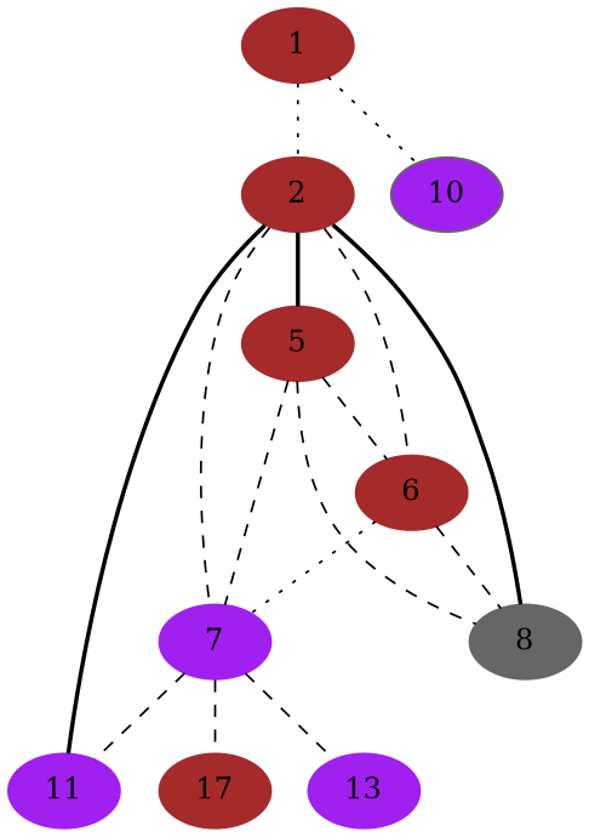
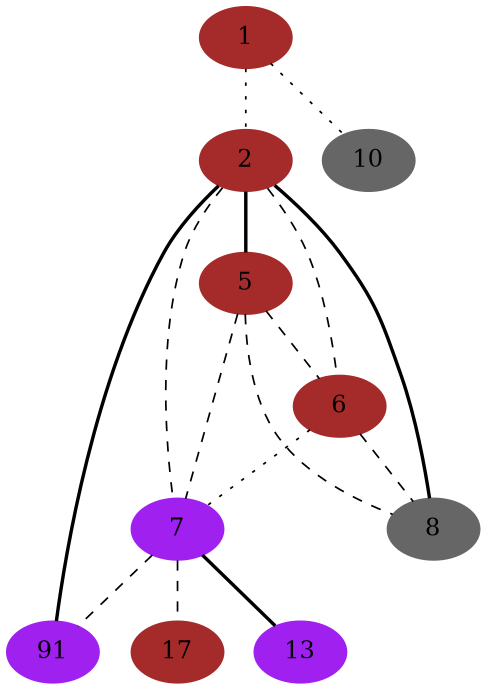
  graph {
    node [color=brown style=filled]
    edge [style=dashed weight=1.0]
    1
    2
-   10 [color=gray40 fillcolor=purple]
+   10 [color=gray40]
    5
    6
    7 [color=purple]
    8 [color=gray40]
-   11 [color=purple]
+   11 [color=purple label=91]
    13 [color=purple]
    17
    1 -- 2 [style=dotted weight=2.0]
    1 -- 10 [style=dotted]
    2 -- 5 [style=bold weight=4.0]
    2 -- 6
    2 -- 7 [weight=2.0]
    2 -- 8 [style=bold weight=4.0]
    2 -- 11 [style=bold]
    5 -- 6 [weight=2.0]
    5 -- 7 [weight=2.0]
    5 -- 8
    6 -- 7 [style=dotted]
    6 -- 8 [weight=2.0]
    7 -- 11
-   7 -- 13
+   7 -- 13 [style=bold]
    7 -- 17
  }
